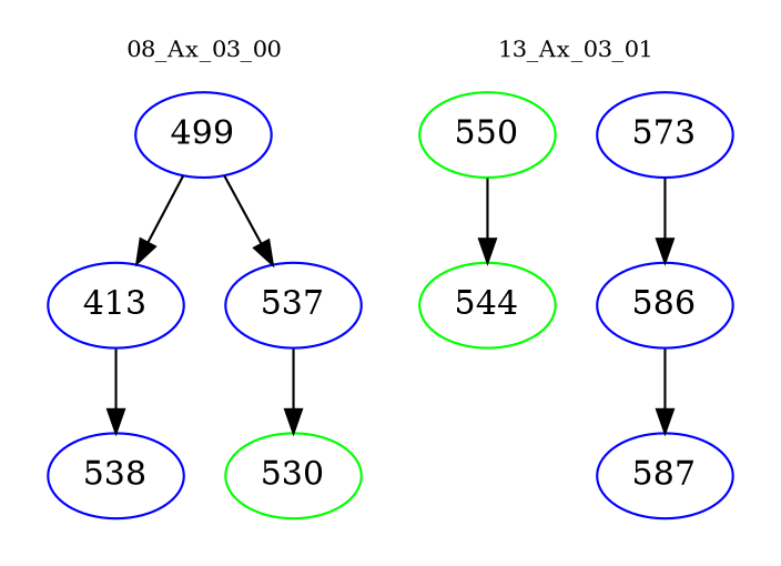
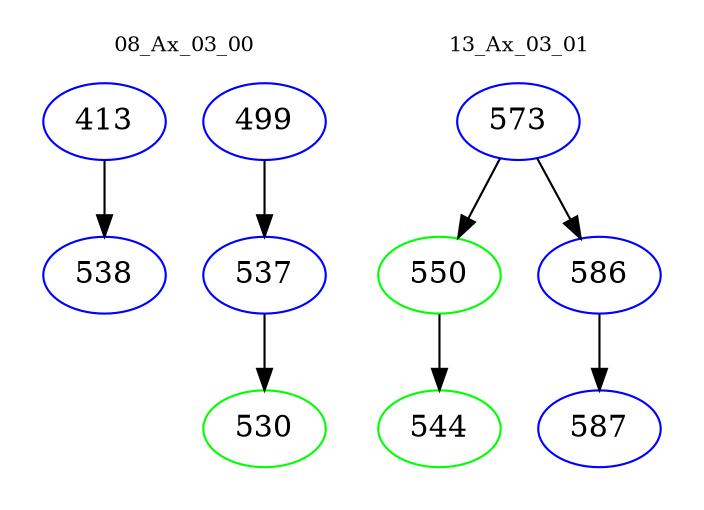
  digraph {
    node [color=blue]
    edge [color=black]
    n1 [label=499]
    n2 [label=413]
    n3 [label=537]
    n4 [label=538]
    n5 [color=green label=530]
    n6 [label=573]
    n7 [color=green label=550]
    n8 [label=586]
    n9 [color=green label=544]
    n10 [label=587]
    subgraph cluster_1 {
      color=white
      fontsize=10
      label="08_Ax_03_00"
      n1
      n2
      n3
      n4
      n5
    }
    subgraph cluster_2 {
      color=white
      fontsize=10
      label="13_Ax_03_01"
      n6
      n7
      n8
      n9
      n10
    }
-   n1 -> n2
    n1 -> n3
    n2 -> n4
    n3 -> n5
+   n6 -> n7
    n6 -> n8
    n7 -> n9
    n8 -> n10
  }
